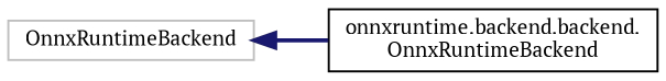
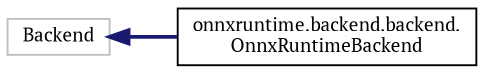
  digraph {
    rankdir=LR
    fontname="PT Serif"
    node [fillcolor=white fontname="PT Serif" fontsize=10 shape=record style=filled]
-   n1 [color=grey75 height=0.2 label=OnnxRuntimeBackend width=0.4]
+   n1 [color=grey75 height=0.2 label=Backend width=0.4]
    n2 [color=black height=0.2 label="onnxruntime.backend.backend.\lOnnxRuntimeBackend" width=0.4]
    n1 -> n2 [color=midnightblue dir=back fontname="PT Serif" fontsize=10 labelfontname=Helvetica labelfontsize=10 style=bold]
  }
